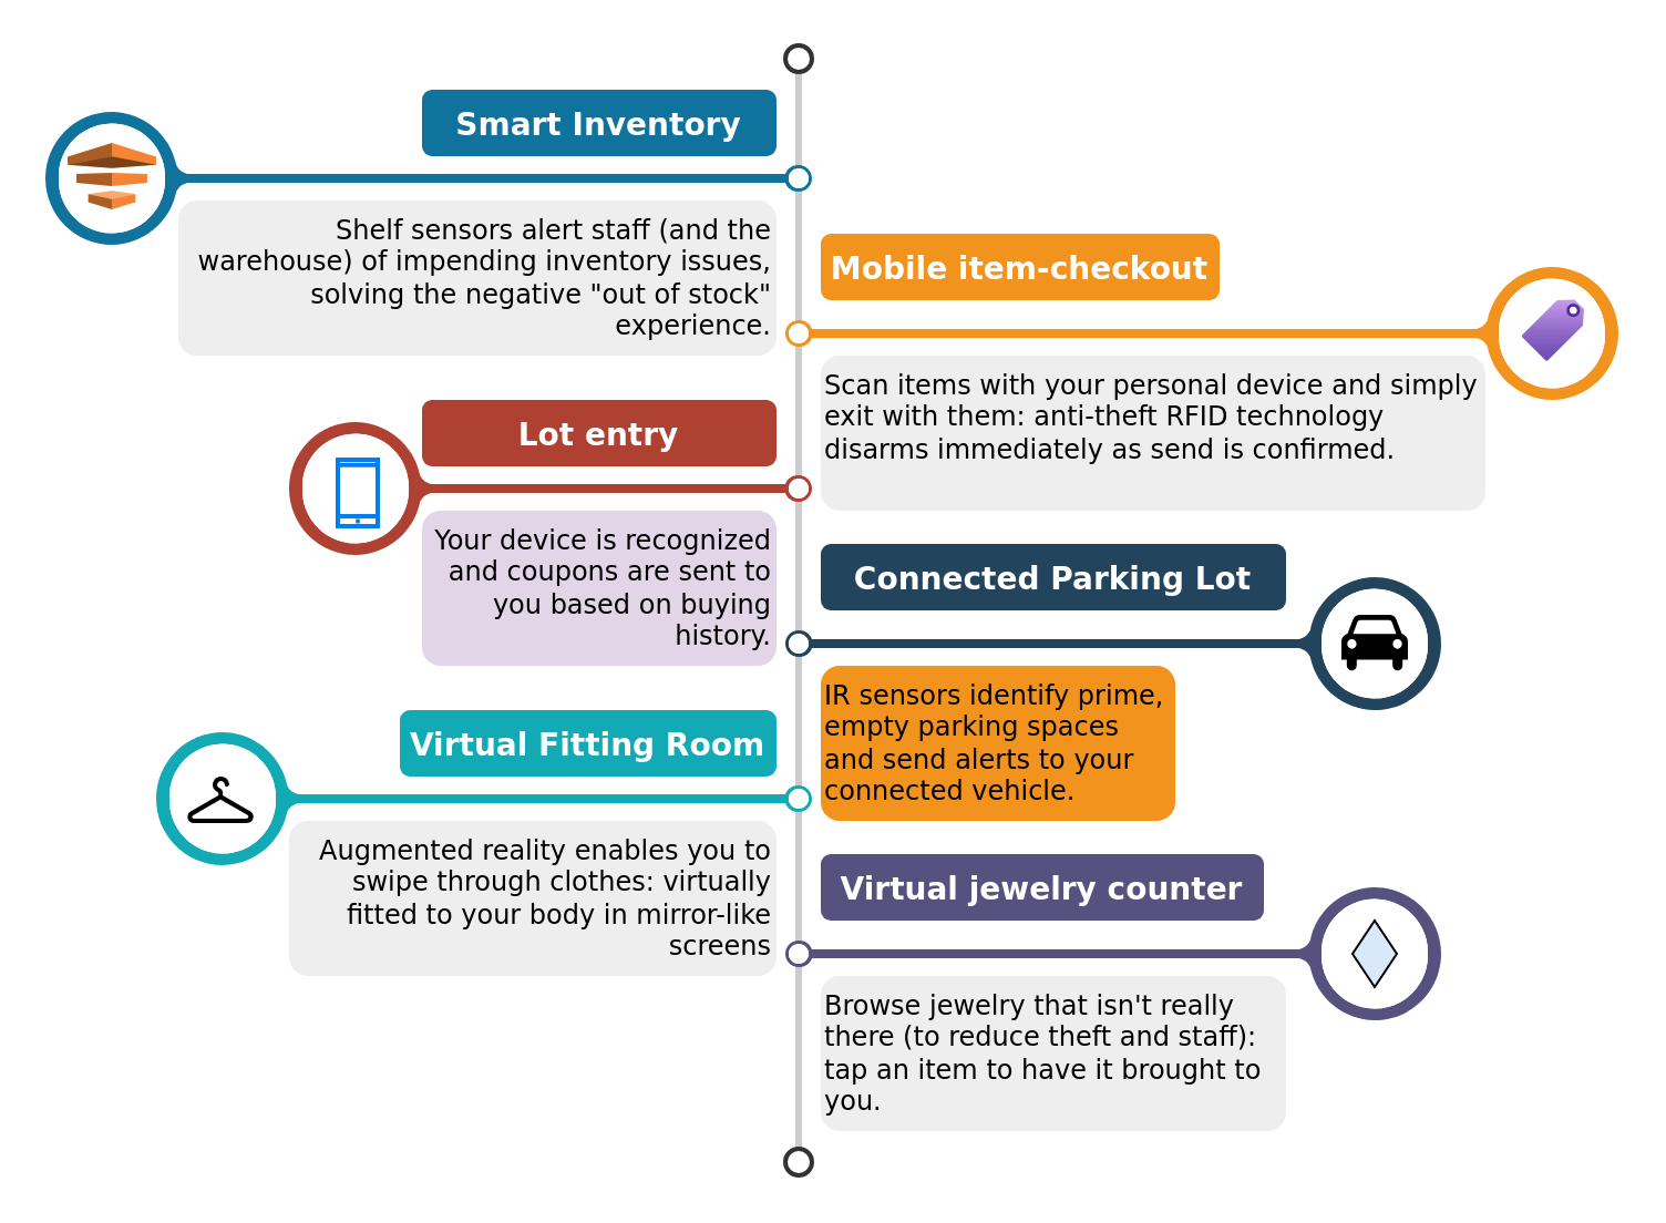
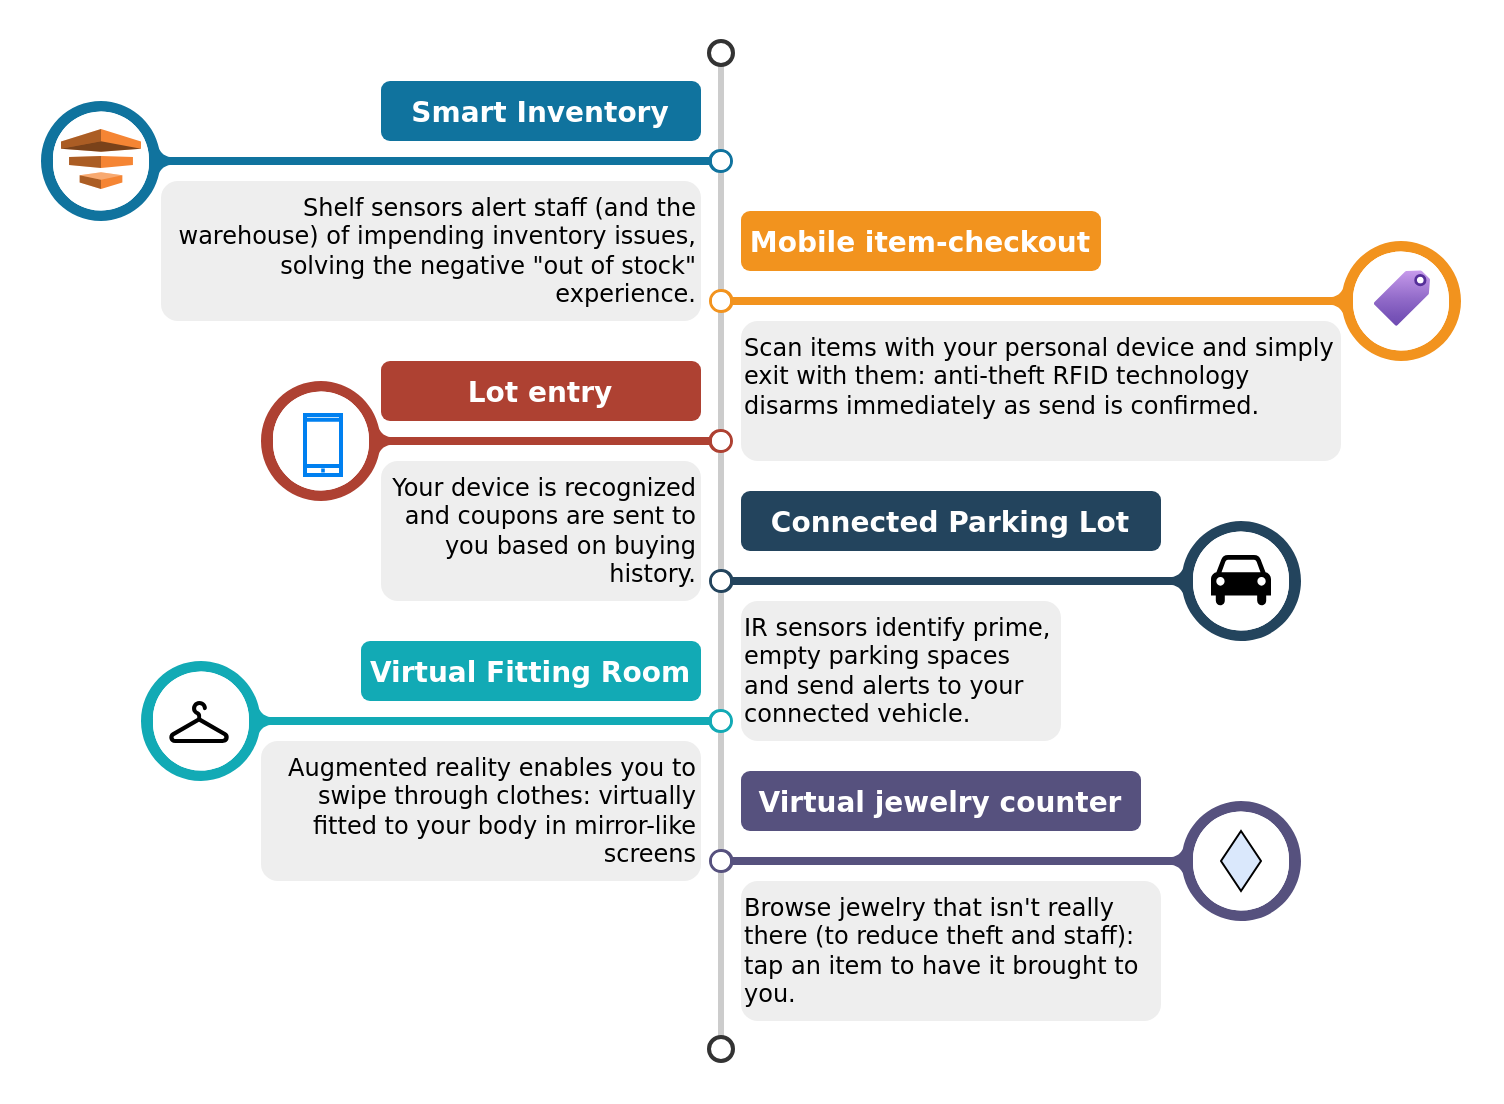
  <mxCell id="0" />
  <mxCell id="1" parent="0" />
  <mxCell id="2" value="" style="endArrow=none;html=1;strokeWidth=3;strokeColor=#CCCCCC;labelBackgroundColor=none;fontSize=16;rounded=0;fontFamily=Dejavu Sans;" edge="1" source="3" target="4" parent="1"><mxGeometry relative="1" as="geometry" /></mxCell>
  <mxCell id="3" value="" style="ellipse;whiteSpace=wrap;html=1;aspect=fixed;shadow=0;fillColor=none;strokeColor=#333333;fontSize=16;align=center;strokeWidth=2;fontFamily=Dejavu Sans;" vertex="1" parent="1"><mxGeometry x="354" y="20" width="12" height="12" as="geometry" /></mxCell>
  <mxCell id="4" value="" style="ellipse;whiteSpace=wrap;html=1;aspect=fixed;shadow=0;fillColor=none;strokeColor=#333333;fontSize=16;align=center;strokeWidth=2;fontFamily=Dejavu Sans;" vertex="1" parent="1"><mxGeometry x="354" y="518" width="12" height="12" as="geometry" /></mxCell>
  <mxCell id="5" value="" style="verticalLabelPosition=middle;verticalAlign=middle;html=1;shape=mxgraph.infographic.circularCallout2;dy=15;strokeColor=#10739E;labelPosition=center;align=center;fontColor=#10739E;fontStyle=1;fontSize=24;shadow=0;direction=north;fontFamily=Dejavu Sans;" vertex="1" parent="1"><mxGeometry x="20" y="50" width="346" height="60" as="geometry" /></mxCell>
  <mxCell id="6" value="" style="verticalLabelPosition=middle;verticalAlign=middle;html=1;shape=mxgraph.infographic.circularCallout2;dy=15;strokeColor=#F2931E;labelPosition=center;align=center;fontColor=#F2931E;fontStyle=1;fontSize=24;shadow=0;direction=north;flipH=1;fontFamily=Dejavu Sans;" vertex="1" parent="1"><mxGeometry x="354" y="120" width="376" height="60" as="geometry" /></mxCell>
  <mxCell id="7" value="" style="verticalLabelPosition=middle;verticalAlign=middle;html=1;shape=mxgraph.infographic.circularCallout2;dy=15;strokeColor=#AE4132;labelPosition=center;align=center;fontColor=#10739E;fontStyle=1;fontSize=24;shadow=0;direction=north;fontFamily=Dejavu Sans;" vertex="1" parent="1"><mxGeometry x="130" y="190" width="236" height="60" as="geometry" /></mxCell>
  <mxCell id="8" value="" style="verticalLabelPosition=middle;verticalAlign=middle;html=1;shape=mxgraph.infographic.circularCallout2;dy=15;strokeColor=#23445D;labelPosition=center;align=center;fontColor=#10739E;fontStyle=1;fontSize=24;shadow=0;direction=north;flipH=1;fontFamily=Dejavu Sans;" vertex="1" parent="1"><mxGeometry x="354" y="260" width="296" height="60" as="geometry" /></mxCell>
  <mxCell id="9" value="" style="verticalLabelPosition=middle;verticalAlign=middle;html=1;shape=mxgraph.infographic.circularCallout2;dy=15;strokeColor=#12AAB5;labelPosition=center;align=center;fontColor=#10739E;fontStyle=1;fontSize=24;shadow=0;direction=north;fontFamily=Dejavu Sans;" vertex="1" parent="1"><mxGeometry x="70" y="330" width="296" height="60" as="geometry" /></mxCell>
  <mxCell id="10" value="" style="verticalLabelPosition=middle;verticalAlign=middle;html=1;shape=mxgraph.infographic.circularCallout2;dy=15;strokeColor=#56517E;labelPosition=center;align=center;fontColor=#10739E;fontStyle=1;fontSize=24;shadow=0;direction=north;flipH=1;fontFamily=Dejavu Sans;" vertex="1" parent="1"><mxGeometry x="354" y="400" width="296" height="60" as="geometry" /></mxCell>
  <mxCell id="11" value="Smart Inventory" style="fillColor=#10739E;strokecolor=none;rounded=1;fontColor=#FFFFFF;strokeColor=none;fontStyle=1;fontSize=14;fontFamily=Dejavu Sans;" vertex="1" parent="1"><mxGeometry x="190" y="40" width="160" height="30" as="geometry" /></mxCell>
  <mxCell id="12" value="Mobile item-checkout" style="fillColor=#F2931E;strokecolor=none;rounded=1;fontColor=#FFFFFF;strokeColor=none;fontStyle=1;fontSize=14;fontFamily=Dejavu Sans;" vertex="1" parent="1"><mxGeometry x="370" y="105" width="180" height="30" as="geometry" /></mxCell>
  <mxCell id="13" value="Lot entry" style="fillColor=#AE4132;strokecolor=none;rounded=1;fontColor=#FFFFFF;strokeColor=none;fontStyle=1;fontSize=14;fontFamily=Dejavu Sans;" vertex="1" parent="1"><mxGeometry x="190" y="180" width="160" height="30" as="geometry" /></mxCell>
  <mxCell id="14" value="Connected Parking Lot" style="fillColor=#23445D;strokecolor=none;rounded=1;fontColor=#FFFFFF;strokeColor=none;fontStyle=1;fontSize=14;fontFamily=Dejavu Sans;" vertex="1" parent="1"><mxGeometry x="370" y="245" width="210" height="30" as="geometry" /></mxCell>
  <mxCell id="15" value="Virtual Fitting Room" style="fillColor=#12AAB5;strokecolor=none;rounded=1;fontColor=#FFFFFF;strokeColor=none;fontStyle=1;fontSize=14;fontFamily=Dejavu Sans;" vertex="1" parent="1"><mxGeometry x="180" y="320" width="170" height="30" as="geometry" /></mxCell>
  <mxCell id="16" value="Virtual jewelry counter" style="fillColor=#56517E;strokecolor=none;rounded=1;fontColor=#FFFFFF;strokeColor=none;fontStyle=1;fontSize=14;fontFamily=Dejavu Sans;" vertex="1" parent="1"><mxGeometry x="370" y="385" width="200" height="30" as="geometry" /></mxCell>
  <mxCell id="17" value="&lt;span style=&quot;white-space: pre&quot;&gt;&#09;&lt;/span&gt;Shelf sensors alert staff (and the warehouse) of impending inventory issues, solving the negative &quot;out of stock&quot; experience." style="rounded=1;strokeColor=none;fillColor=#EEEEEE;align=right;arcSize=12;verticalAlign=top;whiteSpace=wrap;html=1;fontSize=12;fontFamily=Dejavu Sans;" vertex="1" parent="1"><mxGeometry x="80" y="90" width="270" height="70" as="geometry" /></mxCell>
  <mxCell id="18" value="Scan items with your personal device and simply exit with them: anti-theft RFID technology disarms immediately as send is confirmed." style="rounded=1;strokeColor=none;fillColor=#EEEEEE;align=left;arcSize=12;verticalAlign=top;whiteSpace=wrap;html=1;fontSize=12;fontFamily=Dejavu Sans;" vertex="1" parent="1"><mxGeometry x="370" y="160" width="300" height="70" as="geometry" /></mxCell>
- <mxCell id="19" value="Your device is recognized and coupons are sent to you based on buying history." style="rounded=1;strokeColor=none;fillColor=#e1d5e7;align=right;arcSize=12;verticalAlign=top;whiteSpace=wrap;html=1;fontSize=12;fontFamily=Dejavu Sans;" vertex="1" parent="1"><mxGeometry x="190" y="230" width="160" height="70" as="geometry" /></mxCell>
- <mxCell id="20" value="IR sensors identify prime, empty parking spaces and send alerts to your connected vehicle." style="rounded=1;strokeColor=none;fillColor=#f2931e;align=left;arcSize=12;verticalAlign=top;whiteSpace=wrap;html=1;fontSize=12;fontFamily=Dejavu Sans;" vertex="1" parent="1"><mxGeometry x="370" y="300" width="160" height="70" as="geometry" /></mxCell>
+ <mxCell id="19" value="Your device is recognized and coupons are sent to you based on buying history." style="rounded=1;strokeColor=none;fillColor=#EEEEEE;align=right;arcSize=12;verticalAlign=top;whiteSpace=wrap;html=1;fontSize=12;fontFamily=Dejavu Sans;" vertex="1" parent="1"><mxGeometry x="190" y="230" width="160" height="70" as="geometry" /></mxCell>
+ <mxCell id="20" value="IR sensors identify prime, empty parking spaces and send alerts to your connected vehicle." style="rounded=1;strokeColor=none;fillColor=#EEEEEE;align=left;arcSize=12;verticalAlign=top;whiteSpace=wrap;html=1;fontSize=12;fontFamily=Dejavu Sans;" vertex="1" parent="1"><mxGeometry x="370" y="300" width="160" height="70" as="geometry" /></mxCell>
  <mxCell id="21" value="Augmented reality enables you to swipe through clothes: virtually fitted to your body in mirror-like screens" style="rounded=1;strokeColor=none;fillColor=#EEEEEE;align=right;arcSize=12;verticalAlign=top;whiteSpace=wrap;html=1;fontSize=12;fontFamily=Dejavu Sans;" vertex="1" parent="1"><mxGeometry x="130" y="370" width="220" height="70" as="geometry" /></mxCell>
  <mxCell id="22" value="Browse jewelry that isn't really there (to reduce theft and staff): tap an item to have it brought to you." style="rounded=1;strokeColor=none;fillColor=#EEEEEE;align=left;arcSize=12;verticalAlign=top;whiteSpace=wrap;html=1;fontSize=12;fontFamily=Dejavu Sans;" vertex="1" parent="1"><mxGeometry x="370" y="440" width="210" height="70" as="geometry" /></mxCell>
  <mxCell id="23" value="" style="outlineConnect=0;dashed=0;verticalLabelPosition=bottom;verticalAlign=top;align=center;html=1;shape=mxgraph.aws3.data_pipeline;fillColor=#F58534;gradientColor=none;fontFamily=Dejavu Sans;" vertex="1" parent="1"><mxGeometry x="30" y="64" width="40" height="30" as="geometry" /></mxCell>
  <mxCell id="24" value="" style="aspect=fixed;html=1;points=[];align=center;image;fontSize=12;image=img/lib/azure2/general/Tag.svg;fontFamily=Dejavu Sans;" vertex="1" parent="1"><mxGeometry x="687" y="135" width="28" height="28" as="geometry" /></mxCell>
  <mxCell id="25" value="" style="html=1;verticalLabelPosition=bottom;align=center;labelBackgroundColor=#ffffff;verticalAlign=top;strokeWidth=2;strokeColor=#0080F0;shadow=0;dashed=0;shape=mxgraph.ios7.icons.smartphone;fontFamily=Dejavu Sans;" vertex="1" parent="1"><mxGeometry x="152" y="207" width="18" height="30" as="geometry" /></mxCell>
  <mxCell id="26" value="" style="shape=mxgraph.signs.transportation.car_4;html=1;pointerEvents=1;fillColor=#000000;strokeColor=none;verticalLabelPosition=bottom;verticalAlign=top;align=center;fontFamily=Dejavu Sans;" vertex="1" parent="1"><mxGeometry x="605" y="277" width="30" height="26" as="geometry" /></mxCell>
  <mxCell id="27" value="" style="shape=mxgraph.signs.travel.coat_check;html=1;pointerEvents=1;fillColor=#000000;strokeColor=none;verticalLabelPosition=bottom;verticalAlign=top;align=center;fontFamily=Dejavu Sans;" vertex="1" parent="1"><mxGeometry x="84" y="350" width="30" height="21" as="geometry" /></mxCell>
  <mxCell id="28" value="" style="rhombus;whiteSpace=wrap;html=1;fontFamily=Dejavu Sans;fillColor=#dae8fc;strokeColor=#000000;" vertex="1" parent="1"><mxGeometry x="610" y="415" width="20" height="30" as="geometry" /></mxCell>
